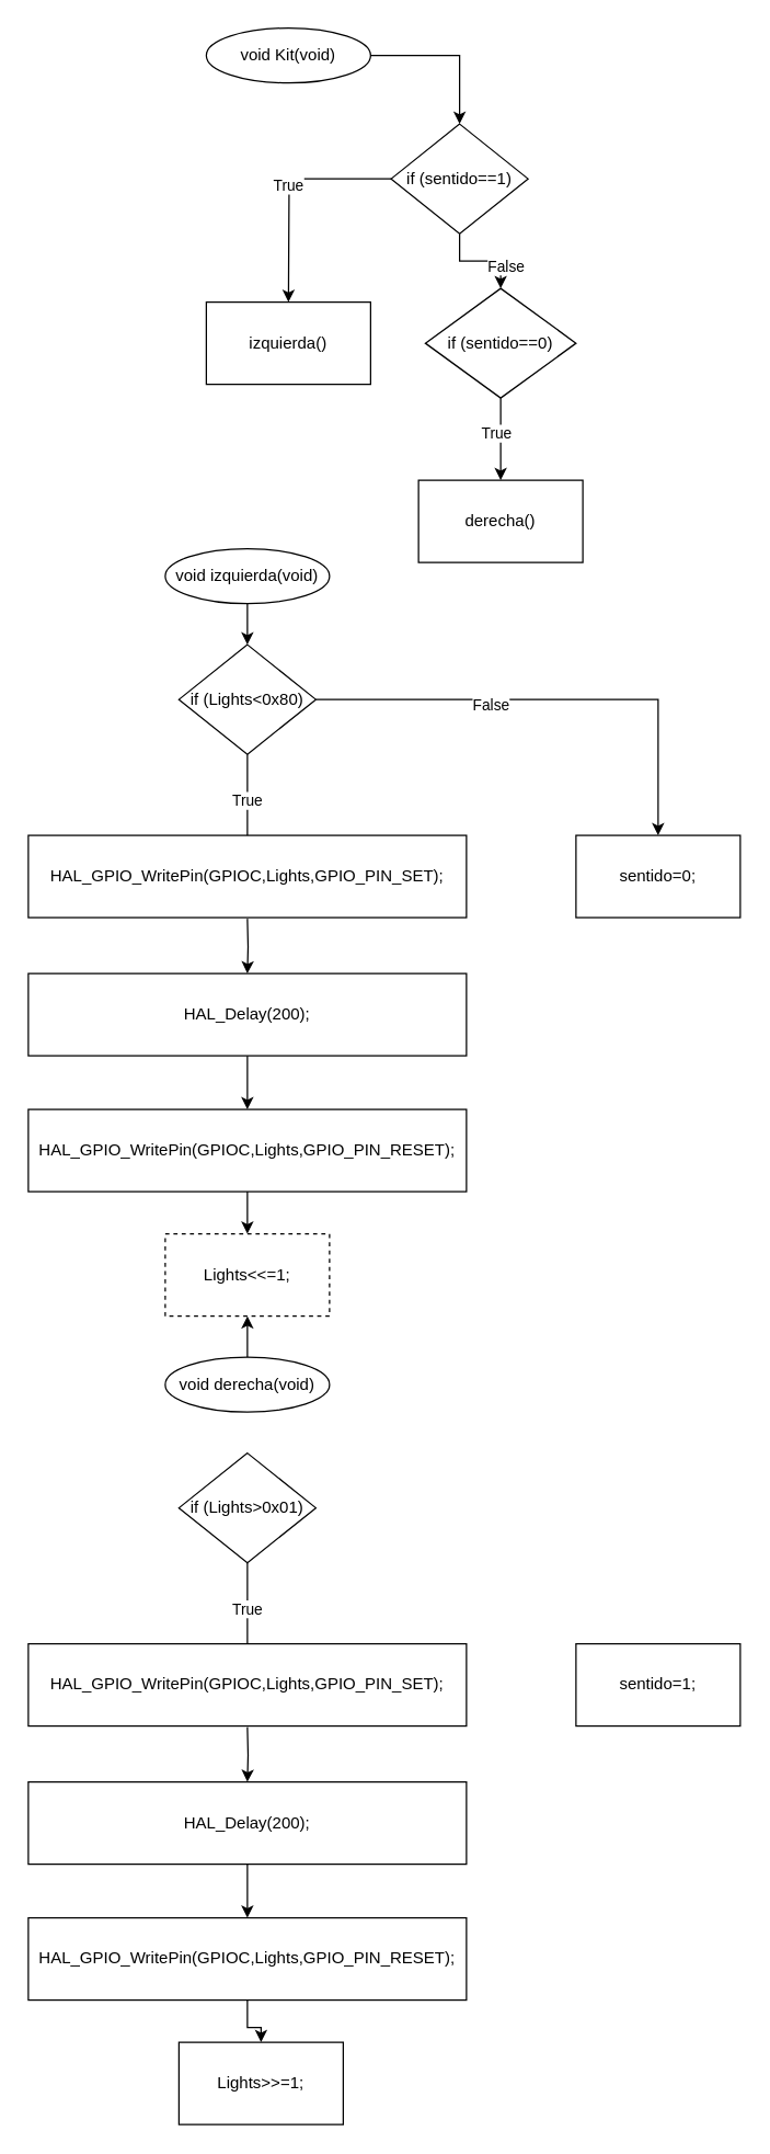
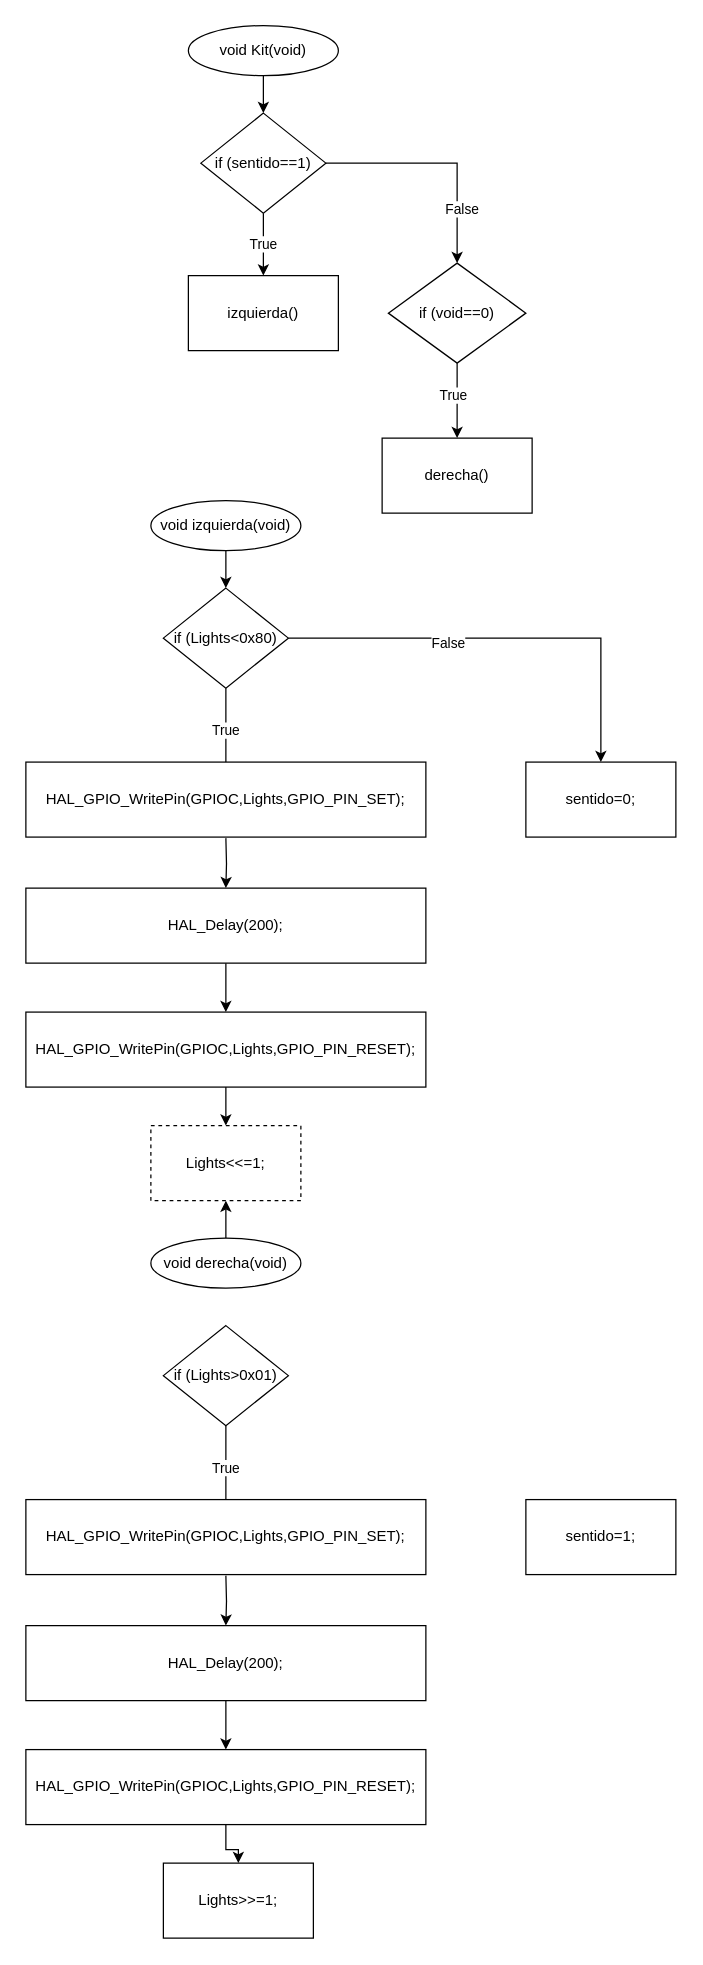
  <mxCell id="0" />
  <mxCell id="1" parent="0" />
  <mxCell id="2" style="edgeStyle=orthogonalEdgeStyle;rounded=0;orthogonalLoop=1;jettySize=auto;html=1;entryX=0.5;entryY=0;entryDx=0;entryDy=0;" edge="1" parent="1" source="3" target="8"><mxGeometry relative="1" as="geometry" /></mxCell>
  <mxCell id="3" value="void Kit(void)" style="ellipse;whiteSpace=wrap;html=1;" vertex="1" parent="1"><mxGeometry x="150" y="20" width="120" height="40" as="geometry" /></mxCell>
  <mxCell id="4" style="edgeStyle=orthogonalEdgeStyle;rounded=0;orthogonalLoop=1;jettySize=auto;html=1;entryX=0.5;entryY=0;entryDx=0;entryDy=0;" edge="1" parent="1" source="8"><mxGeometry relative="1" as="geometry"><mxPoint x="210" y="220" as="targetPoint" /></mxGeometry></mxCell>
  <mxCell id="5" value="True" style="edgeLabel;html=1;align=center;verticalAlign=middle;resizable=0;points=[];" vertex="1" connectable="0" parent="4"><mxGeometry x="-0.04" y="-1" relative="1" as="geometry"><mxPoint as="offset" /></mxGeometry></mxCell>
  <mxCell id="6" style="edgeStyle=orthogonalEdgeStyle;rounded=0;orthogonalLoop=1;jettySize=auto;html=1;" edge="1" parent="1" source="8" target="11"><mxGeometry relative="1" as="geometry"><mxPoint x="350" y="220" as="targetPoint" /></mxGeometry></mxCell>
  <mxCell id="7" value="False" style="edgeLabel;html=1;align=center;verticalAlign=middle;resizable=0;points=[];" vertex="1" connectable="0" parent="6"><mxGeometry x="0.525" y="3" relative="1" as="geometry"><mxPoint as="offset" /></mxGeometry></mxCell>
- <mxCell id="8" value="if (sentido==1)" style="rhombus;whiteSpace=wrap;html=1;" vertex="1" parent="1"><mxGeometry x="285" y="90" width="100" height="80" as="geometry" /></mxCell>
+ <mxCell id="8" value="if (sentido==1)" style="rhombus;whiteSpace=wrap;html=1;" vertex="1" parent="1"><mxGeometry x="160" y="90" width="100" height="80" as="geometry" /></mxCell>
  <mxCell id="9" style="edgeStyle=orthogonalEdgeStyle;rounded=0;orthogonalLoop=1;jettySize=auto;html=1;" edge="1" parent="1" source="11"><mxGeometry relative="1" as="geometry"><mxPoint x="365" y="350" as="targetPoint" /></mxGeometry></mxCell>
  <mxCell id="10" value="True" style="edgeLabel;html=1;align=center;verticalAlign=middle;resizable=0;points=[];" vertex="1" connectable="0" parent="9"><mxGeometry x="-0.167" y="-4" relative="1" as="geometry"><mxPoint as="offset" /></mxGeometry></mxCell>
- <mxCell id="11" value="if (sentido==0)" style="rhombus;whiteSpace=wrap;html=1;" vertex="1" parent="1"><mxGeometry x="310" y="210" width="110" height="80" as="geometry" /></mxCell>
+ <mxCell id="11" value="if (void==0)" style="rhombus;whiteSpace=wrap;html=1;" vertex="1" parent="1"><mxGeometry x="310" y="210" width="110" height="80" as="geometry" /></mxCell>
  <mxCell id="12" style="edgeStyle=orthogonalEdgeStyle;rounded=0;orthogonalLoop=1;jettySize=auto;html=1;entryX=0.5;entryY=0;entryDx=0;entryDy=0;" edge="1" parent="1" source="13" target="18"><mxGeometry relative="1" as="geometry" /></mxCell>
  <mxCell id="13" value="void izquierda(void)" style="ellipse;whiteSpace=wrap;html=1;" vertex="1" parent="1"><mxGeometry x="120" y="400" width="120" height="40" as="geometry" /></mxCell>
  <mxCell id="14" style="edgeStyle=orthogonalEdgeStyle;rounded=0;orthogonalLoop=1;jettySize=auto;html=1;entryX=0.5;entryY=0;entryDx=0;entryDy=0;" edge="1" parent="1" source="18"><mxGeometry relative="1" as="geometry"><mxPoint x="180" y="619.17" as="targetPoint" /></mxGeometry></mxCell>
  <mxCell id="15" value="True" style="edgeLabel;html=1;align=center;verticalAlign=middle;resizable=0;points=[];" vertex="1" connectable="0" parent="14"><mxGeometry x="-0.04" y="-1" relative="1" as="geometry"><mxPoint as="offset" /></mxGeometry></mxCell>
  <mxCell id="16" style="edgeStyle=orthogonalEdgeStyle;rounded=0;orthogonalLoop=1;jettySize=auto;html=1;entryX=0.5;entryY=0;entryDx=0;entryDy=0;" edge="1" parent="1" source="18" target="28"><mxGeometry relative="1" as="geometry"><mxPoint x="480" y="609.17" as="targetPoint" /></mxGeometry></mxCell>
  <mxCell id="17" value="False" style="edgeLabel;html=1;align=center;verticalAlign=middle;resizable=0;points=[];" vertex="1" connectable="0" parent="16"><mxGeometry x="-0.275" y="-3" relative="1" as="geometry"><mxPoint as="offset" /></mxGeometry></mxCell>
  <mxCell id="18" value="if (Lights&amp;lt;0x80)" style="rhombus;whiteSpace=wrap;html=1;" vertex="1" parent="1"><mxGeometry x="130" y="470" width="100" height="80" as="geometry" /></mxCell>
  <mxCell id="19" style="edgeStyle=orthogonalEdgeStyle;rounded=0;orthogonalLoop=1;jettySize=auto;html=1;entryX=0.5;entryY=0;entryDx=0;entryDy=0;" edge="1" parent="1"><mxGeometry relative="1" as="geometry"><mxPoint x="180" y="670" as="sourcePoint" /><mxPoint x="180" y="710" as="targetPoint" /></mxGeometry></mxCell>
  <mxCell id="20" style="edgeStyle=orthogonalEdgeStyle;rounded=0;orthogonalLoop=1;jettySize=auto;html=1;" edge="1" parent="1"><mxGeometry relative="1" as="geometry"><mxPoint x="180" y="770" as="sourcePoint" /><mxPoint x="180" y="809.17" as="targetPoint" /></mxGeometry></mxCell>
  <mxCell id="21" value="HAL_GPIO_WritePin(GPIOC,Lights,GPIO_PIN_SET);" style="rounded=0;whiteSpace=wrap;html=1;" vertex="1" parent="1"><mxGeometry x="20" y="609.17" width="320" height="60" as="geometry" /></mxCell>
  <mxCell id="22" value="izquierda()" style="rounded=0;whiteSpace=wrap;html=1;" vertex="1" parent="1"><mxGeometry x="150" y="220" width="120" height="60" as="geometry" /></mxCell>
  <mxCell id="23" value="derecha()" style="rounded=0;whiteSpace=wrap;html=1;" vertex="1" parent="1"><mxGeometry x="305" y="350" width="120" height="60" as="geometry" /></mxCell>
  <mxCell id="24" value="HAL_Delay(200);" style="rounded=0;whiteSpace=wrap;html=1;" vertex="1" parent="1"><mxGeometry x="20" y="710" width="320" height="60" as="geometry" /></mxCell>
  <mxCell id="25" style="edgeStyle=orthogonalEdgeStyle;rounded=0;orthogonalLoop=1;jettySize=auto;html=1;entryX=0.5;entryY=0;entryDx=0;entryDy=0;" edge="1" parent="1" source="26" target="27"><mxGeometry relative="1" as="geometry" /></mxCell>
  <mxCell id="26" value="HAL_GPIO_WritePin(GPIOC,Lights,GPIO_PIN_RESET);" style="rounded=0;whiteSpace=wrap;html=1;" vertex="1" parent="1"><mxGeometry x="20" y="809.17" width="320" height="60" as="geometry" /></mxCell>
  <mxCell id="27" value="Lights&amp;lt;&amp;lt;=1;" style="rounded=0;whiteSpace=wrap;html=1;dashed=1;" vertex="1" parent="1"><mxGeometry x="120" y="900" width="120" height="60" as="geometry" /></mxCell>
  <mxCell id="28" value="sentido=0;" style="rounded=0;whiteSpace=wrap;html=1;" vertex="1" parent="1"><mxGeometry x="420" y="609.17" width="120" height="60" as="geometry" /></mxCell>
  <mxCell id="29" style="edgeStyle=orthogonalEdgeStyle;rounded=0;orthogonalLoop=1;jettySize=auto;html=1;" edge="1" parent="1" source="30" target="27"><mxGeometry relative="1" as="geometry" /></mxCell>
  <mxCell id="30" value="void derecha(void)" style="ellipse;whiteSpace=wrap;html=1;" vertex="1" parent="1"><mxGeometry x="120" y="990" width="120" height="40" as="geometry" /></mxCell>
  <mxCell id="31" style="edgeStyle=orthogonalEdgeStyle;rounded=0;orthogonalLoop=1;jettySize=auto;html=1;entryX=0.5;entryY=0;entryDx=0;entryDy=0;" edge="1" parent="1" source="33"><mxGeometry relative="1" as="geometry"><mxPoint x="180" y="1209.17" as="targetPoint" /></mxGeometry></mxCell>
  <mxCell id="32" value="True" style="edgeLabel;html=1;align=center;verticalAlign=middle;resizable=0;points=[];" vertex="1" connectable="0" parent="31"><mxGeometry x="-0.04" y="-1" relative="1" as="geometry"><mxPoint as="offset" /></mxGeometry></mxCell>
  <mxCell id="33" value="if (Lights&amp;gt;0x01)" style="rhombus;whiteSpace=wrap;html=1;" vertex="1" parent="1"><mxGeometry x="130" y="1060" width="100" height="80" as="geometry" /></mxCell>
  <mxCell id="34" style="edgeStyle=orthogonalEdgeStyle;rounded=0;orthogonalLoop=1;jettySize=auto;html=1;entryX=0.5;entryY=0;entryDx=0;entryDy=0;" edge="1" parent="1"><mxGeometry relative="1" as="geometry"><mxPoint x="180" y="1260" as="sourcePoint" /><mxPoint x="180" y="1300" as="targetPoint" /></mxGeometry></mxCell>
  <mxCell id="35" style="edgeStyle=orthogonalEdgeStyle;rounded=0;orthogonalLoop=1;jettySize=auto;html=1;" edge="1" parent="1"><mxGeometry relative="1" as="geometry"><mxPoint x="180" y="1360" as="sourcePoint" /><mxPoint x="180" y="1399.17" as="targetPoint" /></mxGeometry></mxCell>
  <mxCell id="36" value="HAL_GPIO_WritePin(GPIOC,Lights,GPIO_PIN_SET);" style="rounded=0;whiteSpace=wrap;html=1;" vertex="1" parent="1"><mxGeometry x="20" y="1199.17" width="320" height="60" as="geometry" /></mxCell>
  <mxCell id="37" value="HAL_Delay(200);" style="rounded=0;whiteSpace=wrap;html=1;" vertex="1" parent="1"><mxGeometry x="20" y="1300" width="320" height="60" as="geometry" /></mxCell>
  <mxCell id="38" style="edgeStyle=orthogonalEdgeStyle;rounded=0;orthogonalLoop=1;jettySize=auto;html=1;entryX=0.5;entryY=0;entryDx=0;entryDy=0;" edge="1" parent="1" source="39" target="40"><mxGeometry relative="1" as="geometry" /></mxCell>
  <mxCell id="39" value="HAL_GPIO_WritePin(GPIOC,Lights,GPIO_PIN_RESET);" style="rounded=0;whiteSpace=wrap;html=1;" vertex="1" parent="1"><mxGeometry x="20" y="1399.17" width="320" height="60" as="geometry" /></mxCell>
  <mxCell id="40" value="Lights&amp;gt;&amp;gt;=1;" style="rounded=0;whiteSpace=wrap;html=1;" vertex="1" parent="1"><mxGeometry x="130" y="1490" width="120" height="60" as="geometry" /></mxCell>
  <mxCell id="41" value="sentido=1;" style="rounded=0;whiteSpace=wrap;html=1;" vertex="1" parent="1"><mxGeometry x="420" y="1199.17" width="120" height="60" as="geometry" /></mxCell>
